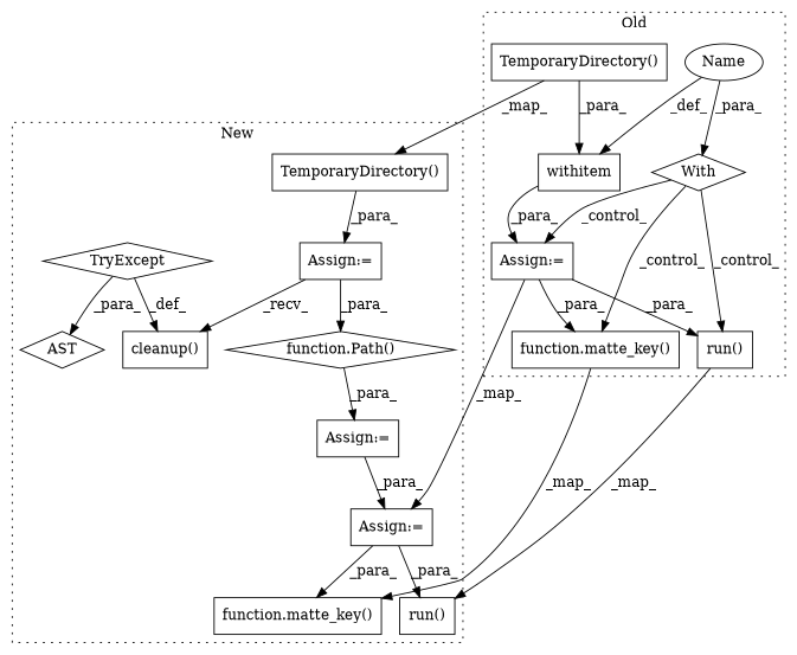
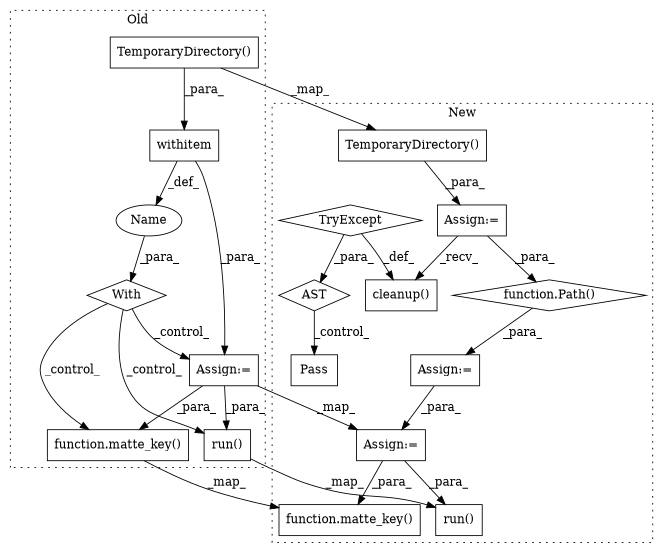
  digraph {
    node [a=75 l=3 s=9539 shape=box]
    n1 [a=39 l="5,45" label=With s="9534,9547" shape=diamond]
    n2 [a=49 l=8 label=withitem]
    n3 [l="10,1" label="function.matte_key()" s="9657,9880"]
    n4 [l=29 label="TemporaryDirectory()"]
    n5 [a=87 l=10 label=Name s=9572 shape=ellipse]
    n6 [a=68 label="Assign:=" s=9601]
    n7 [l="7,1" label="run()" s="10645,10668"]
    n8 [l="5,1" label="function.Path()" s="9700,9718" shape=diamond]
    n9 [a=68 label="Assign:=" s=9697]
    n10 [l="10,1" label="function.matte_key()" s="9785,9984"]
    n11 [l=29 label="TemporaryDirectory()" s=9653]
    n12 [a=68 label="Assign:=" s=9650]
    n13 [a=68 label="Assign:=" s=9733]
    n14 [l=18 label="cleanup()" s=10781]
    n15 [a=71 l=13 label=TryExcept s=10768 shape=diamond]
    n16 [a=2 l="7,0" label=AST s="10804,0" shape=diamond]
+   n17 [a=62 l=4 label=Pass s=10836]
    n18 [l="7,1" label="run()" s="10709,10732"]
    subgraph cluster_1 {
      label=Old
      style=dotted
      n1
      n2
      n3
      n4
      n5
      n6
      n7
    }
    subgraph cluster_2 {
      label=New
      style=dotted
      n8
      n9
      n10
      n11
      n12
      n13
      n14
      n15
      n16
+     n17
      n18
    }
    n1 -> n3 [label=_control_]
    n1 -> n6 [label=_control_]
    n1 -> n7 [label=_control_]
-   n5 -> n2 [label=_def_]
+   n2 -> n5 [label=_def_]
    n2 -> n6 [label=_para_]
    n3 -> n10 [label=_map_]
    n4 -> n2 [label=_para_]
    n4 -> n11 [label=_map_]
    n5 -> n1 [label=_para_]
    n6 -> n3 [label=_para_]
    n6 -> n7 [label=_para_]
    n6 -> n13 [label=_map_]
    n7 -> n18 [label=_map_]
    n8 -> n9 [label=_para_]
    n9 -> n13 [label=_para_]
    n11 -> n12 [label=_para_]
    n12 -> n8 [label=_para_]
    n12 -> n14 [label=_recv_]
    n13 -> n10 [label=_para_]
    n13 -> n18 [label=_para_]
    n15 -> n14 [label=_def_]
    n15 -> n16 [label=_para_]
+   n16 -> n17 [label=_control_]
  }
